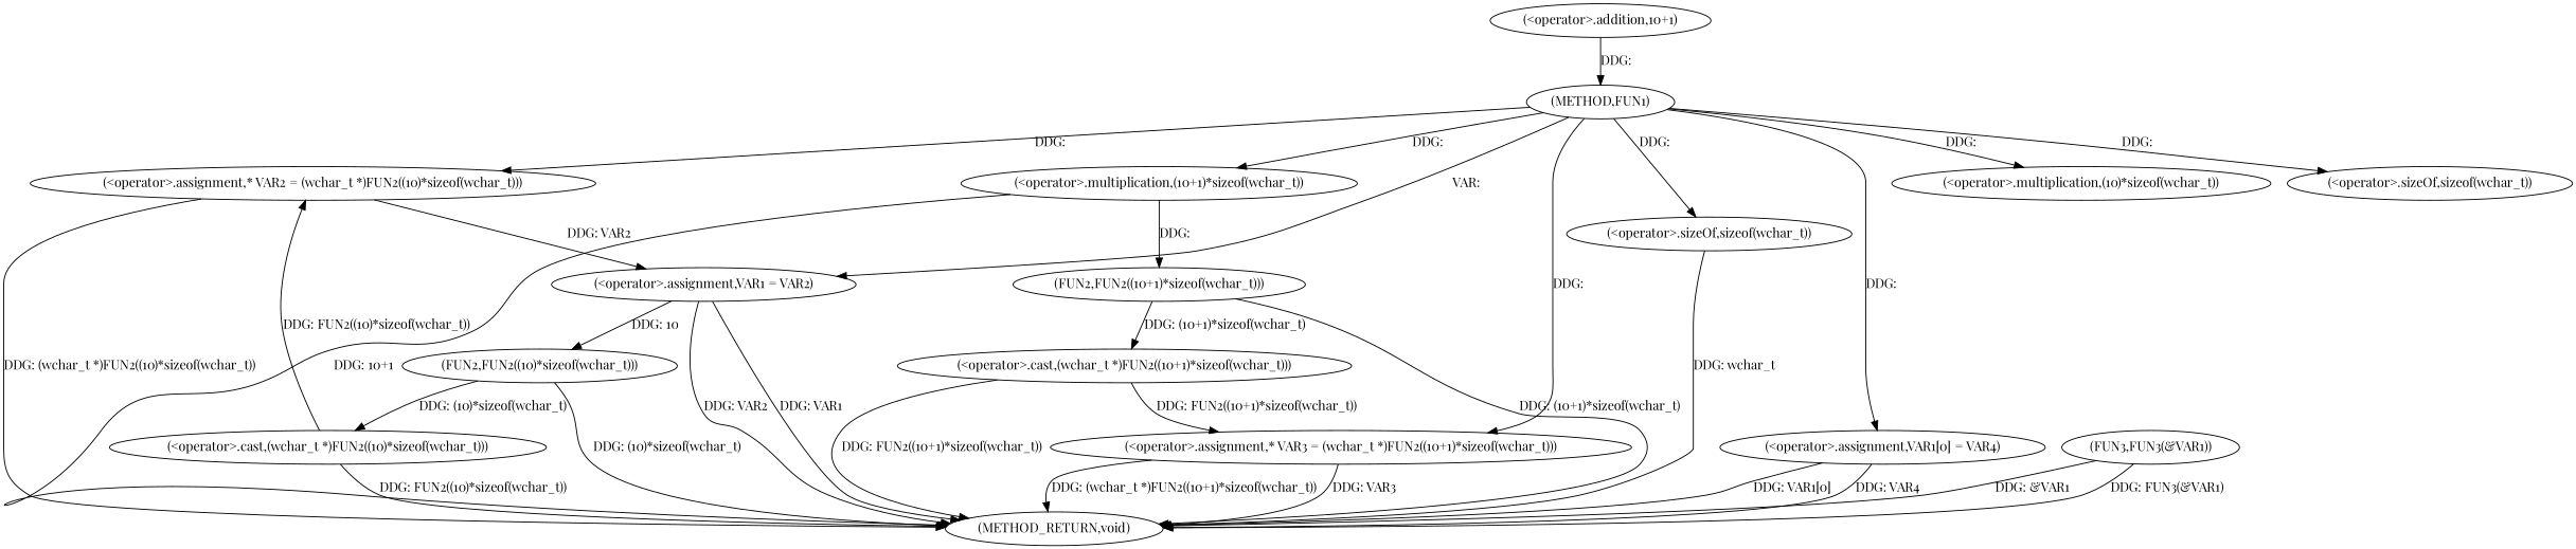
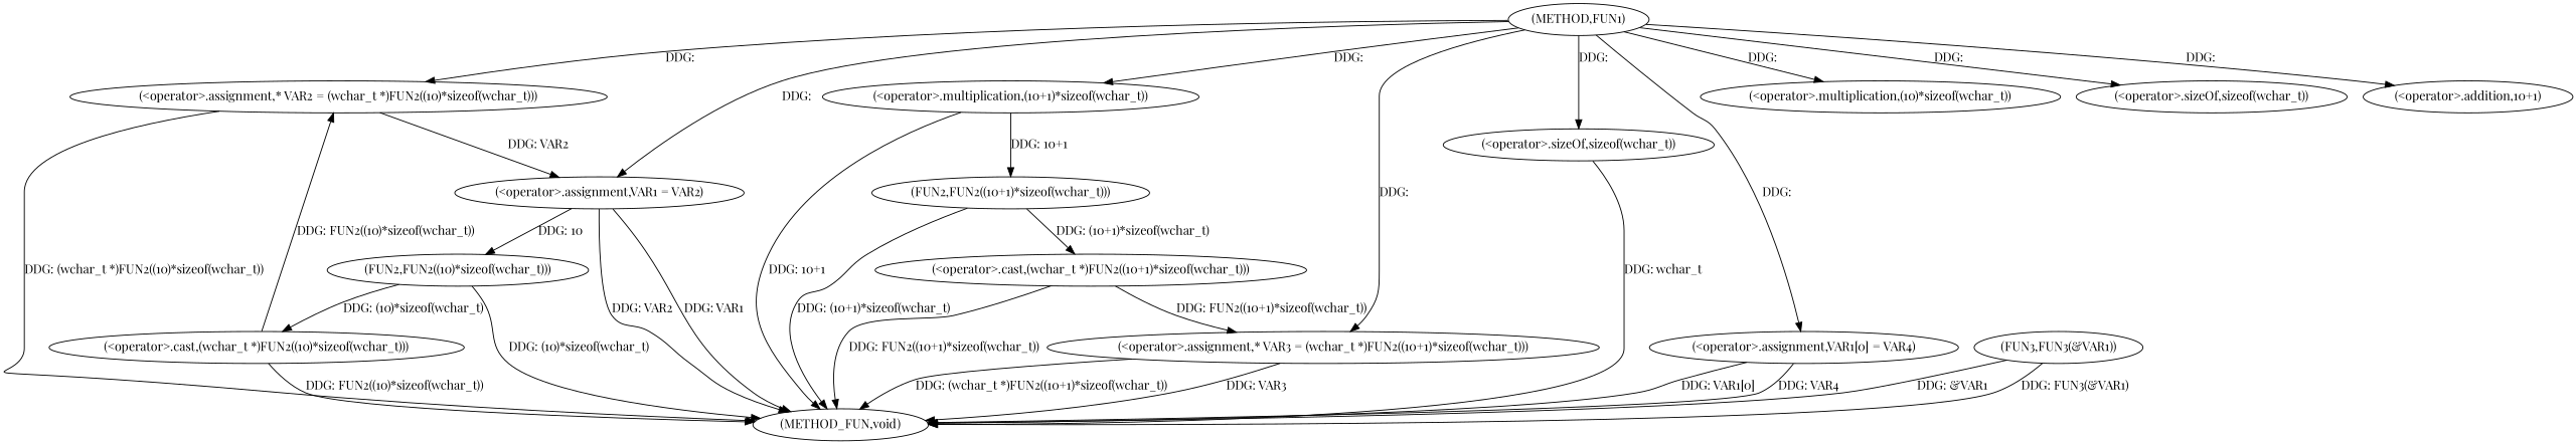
  digraph {
    fontname="Playfair Display"
    node [fontname="Playfair Display"]
    edge [fontname="Playfair Display"]
    n1 [label="(METHOD,FUN1)"]
    n2 [label="(<operator>.assignment,* VAR2 = (wchar_t *)FUN2((10)*sizeof(wchar_t)))"]
    n3 [label="(<operator>.multiplication,(10)*sizeof(wchar_t))"]
    n4 [label="(<operator>.sizeOf,sizeof(wchar_t))"]
    n5 [label="(<operator>.assignment,* VAR3 = (wchar_t *)FUN2((10+1)*sizeof(wchar_t)))"]
    n6 [label="(<operator>.multiplication,(10+1)*sizeof(wchar_t))"]
    n7 [label="(<operator>.addition,10+1)"]
    n8 [label="(<operator>.sizeOf,sizeof(wchar_t))"]
    n9 [label="(<operator>.assignment,VAR1 = VAR2)"]
    n10 [label="(<operator>.assignment,VAR1[0] = VAR4)"]
-   n11 [label="(METHOD_RETURN,void)"]
+   n11 [label="(METHOD_FUN,void)"]
    n12 [label="(FUN2,FUN2((10+1)*sizeof(wchar_t)))"]
    n13 [label="(FUN2,FUN2((10)*sizeof(wchar_t)))"]
    n14 [label="(<operator>.cast,(wchar_t *)FUN2((10)*sizeof(wchar_t)))"]
    n15 [label="(<operator>.cast,(wchar_t *)FUN2((10+1)*sizeof(wchar_t)))"]
    n16 [label="(FUN3,FUN3(&VAR1))"]
    n1 -> n2 [label="DDG: "]
    n1 -> n3 [label="DDG: "]
    n1 -> n4 [label="DDG: "]
    n1 -> n5 [label="DDG: "]
    n1 -> n6 [label="DDG: "]
-   n7 -> n1 [label="DDG: "]
+   n1 -> n7 [label="DDG: "]
    n1 -> n8 [label="DDG: "]
-   n1 -> n9 [label="VAR: "]
+   n1 -> n9 [label="DDG: "]
    n1 -> n10 [label="DDG: "]
    n2 -> n9 [label="DDG: VAR2"]
    n2 -> n11 [label="DDG: (wchar_t *)FUN2((10)*sizeof(wchar_t))"]
    n5 -> n11 [label="DDG: VAR3"]
    n5 -> n11 [label="DDG: (wchar_t *)FUN2((10+1)*sizeof(wchar_t))"]
    n6 -> n11 [label="DDG: 10+1"]
-   n6 -> n12 [label="DDG: "]
+   n6 -> n12 [label="DDG: 10+1"]
    n8 -> n11 [label="DDG: wchar_t"]
    n9 -> n11 [label="DDG: VAR1"]
    n9 -> n11 [label="DDG: VAR2"]
    n9 -> n13 [label="DDG: 10"]
    n10 -> n11 [label="DDG: VAR4"]
    n10 -> n11 [label="DDG: VAR1[0]"]
    n12 -> n11 [label="DDG: (10+1)*sizeof(wchar_t)"]
    n12 -> n15 [label="DDG: (10+1)*sizeof(wchar_t)"]
    n13 -> n11 [label="DDG: (10)*sizeof(wchar_t)"]
    n13 -> n14 [label="DDG: (10)*sizeof(wchar_t)"]
    n14 -> n2 [label="DDG: FUN2((10)*sizeof(wchar_t))"]
    n14 -> n11 [label="DDG: FUN2((10)*sizeof(wchar_t))"]
    n15 -> n5 [label="DDG: FUN2((10+1)*sizeof(wchar_t))"]
    n15 -> n11 [label="DDG: FUN2((10+1)*sizeof(wchar_t))"]
    n16 -> n11 [label="DDG: FUN3(&VAR1)"]
    n16 -> n11 [label="DDG: &VAR1"]
  }
